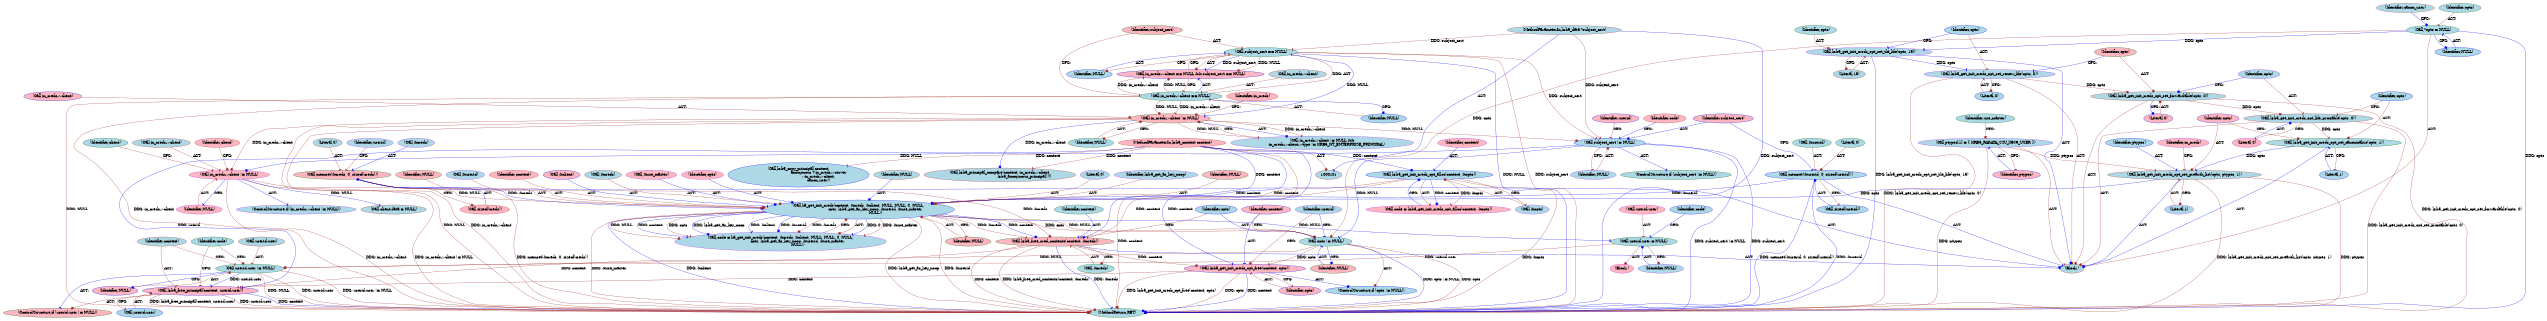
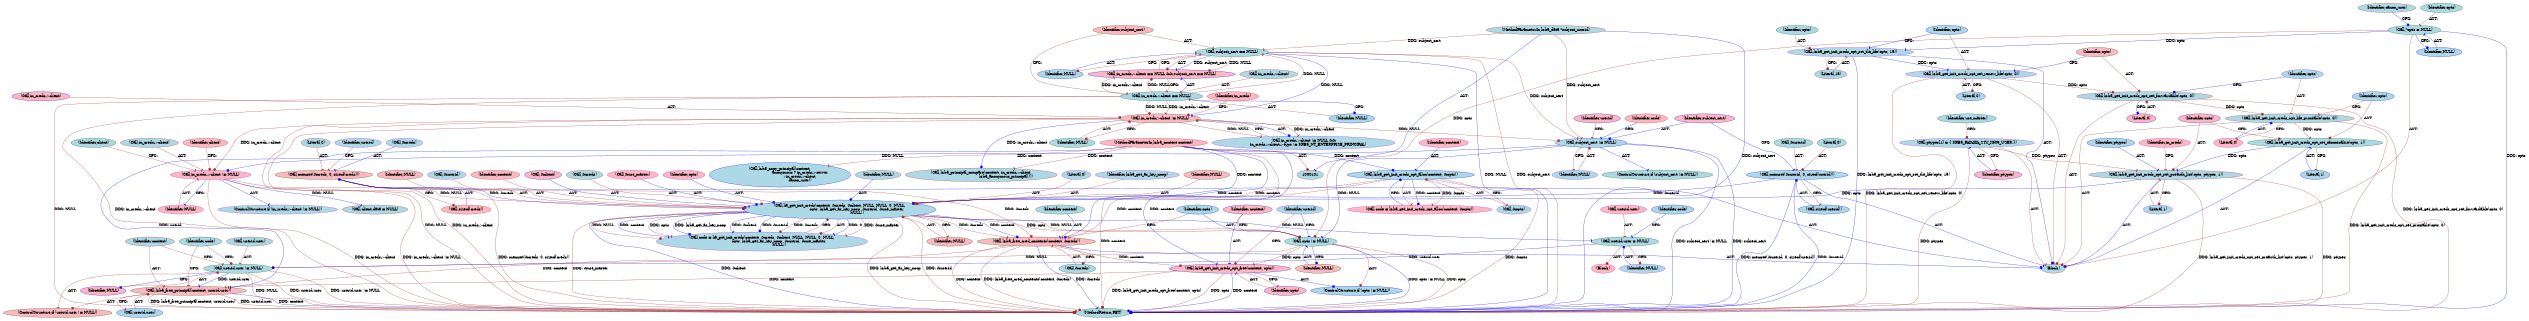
  digraph {
    node [color=blue fillcolor=lightblue style=filled]
    edge [arrowhead=tee color=brown]
-   n1 [fillcolor=lightpink label="(Call,krb5_free_principal(context, userid.user))"]
+   n1 [color=darkgreen fillcolor=lightpink label="(Call,krb5_free_principal(context, userid.user))"]
    n2 [color=darkgreen label="(MethodReturn,RET)"]
    n3 [color=darkgreen fillcolor=lightpink label="(ControlStructure,if (userid.user != NULL))"]
    n4 [label="(Call,userid.user)"]
    n5 [color=darkgreen fillcolor=lightpink label="(Call,krb5_free_cred_contents(context, &creds))"]
    n6 [fillcolor=lightpink label="(Call,krb5_get_init_creds_opt_free(context, opts))"]
    n7 [color=brown label="(Block,)"]
    n8 [color=darkgreen label="(Call,&creds)"]
    n9 [label="(ControlStructure,if (opts != NULL))"]
    n10 [fillcolor=lightpink label="(Identifier,opts)"]
    n11 [label="(Call,krb5_get_init_creds_opt_alloc(context, &opts))"]
    n12 [label="(Call,k5_get_init_creds(context, &creds, &client, NULL, NULL, 0, NULL,\n                              opts, krb5_get_as_key_noop, &userid, &use_master,\n                              NULL))"]
    n13 [color=purple label="(Call,&opts)"]
    n14 [color=purple fillcolor=lightpink label="(Call,code = krb5_get_init_creds_opt_alloc(context, &opts))"]
    n15 [color=darkgreen label="(Call,opts != NULL)"]
    n16 [color=darkgreen label="(Call,userid.user = NULL)"]
    n17 [color=darkgreen fillcolor=lightpink label="(Identifier,NULL)"]
    n18 [color=purple label="(Call,code = k5_get_init_creds(context, &creds, &client, NULL, NULL, 0, NULL,\n                              opts, krb5_get_as_key_noop, &userid, &use_master,\n                              NULL))"]
    n19 [color=brown fillcolor=lightpink label="(MethodParameterIn,krb5_context context)"]
    n20 [label="(Call,krb5_copy_principal(context,\n                                   anonymous ? in_creds->server\n                                   : in_creds->client,\n                                   canon_user))"]
    n21 [color=brown label="(Call,krb5_principal_compare(context, in_creds->client,\n                                           krb5_anonymous_principal()))"]
    1000101 [color=brown]
    n23 [color=darkgreen label="(Call,userid.user != NULL)"]
    n24 [color=darkgreen fillcolor=lightpink label="(Identifier,NULL)"]
    n25 [color=purple label="(Identifier,NULL)"]
    n26 [color=purple fillcolor=lightpink label="(Block,)"]
    n27 [color=darkgreen fillcolor=lightpink label="(Call,memset(&creds, 0, sizeof(creds)))"]
    n28 [color=brown fillcolor=lightpink label="(Call,sizeof(creds))"]
    n29 [color=purple fillcolor=lightpink label="(Call,in_creds->client != NULL)"]
    n30 [color=brown label="(Call,client.data = NULL)"]
    n31 [color=purple fillcolor=lightpink label="(Identifier,NULL)"]
    n32 [color=purple label="(ControlStructure,if (in_creds->client != NULL))"]
    n33 [color=darkgreen fillcolor=lightpink label="(Call,in_creds->client != NULL)"]
    n34 [label="(Call,subject_cert != NULL)"]
    n35 [color=darkgreen label="(Identifier,NULL)"]
    n36 [color=purple label="(Call,in_creds->client != NULL &&\n        in_creds->client->type != KRB5_NT_ENTERPRISE_PRINCIPAL)"]
    n37 [color=purple label="(Identifier,NULL)"]
    n38 [color=darkgreen label="(ControlStructure,if (subject_cert != NULL))"]
    n39 [color=darkgreen label="(Call,in_creds->client == NULL)"]
    n40 [color=darkgreen label="(Call,subject_cert == NULL)"]
    n41 [fillcolor=lightpink label="(Call,in_creds->client == NULL && subject_cert == NULL)"]
    n42 [label="(Identifier,NULL)"]
    n43 [label="(Identifier,NULL)"]
-   n44 [color=brown label="(MethodParameterIn,krb5_data *subject_cert)"]
+   n44 [color=brown label="(MethodParameterIn,krb5_data *subject_userid)"]
    n45 [color=brown label="(Call,krb5_get_init_creds_opt_set_preauth_list(opts, ptypes, 1))"]
    n46 [color=purple label="(Literal,1)"]
    n47 [color=darkgreen label="(Call,krb5_get_init_creds_opt_set_canonicalize(opts, 1))"]
    n48 [label="(Literal,1)"]
    n49 [color=brown label="(Call,krb5_get_init_creds_opt_life_proxiable(opts, 0))"]
    n50 [color=purple fillcolor=lightpink label="(Literal,0)"]
    n51 [color=brown label="(Call,krb5_get_init_creds_opt_set_forwardable(opts, 0))"]
    n52 [fillcolor=lightpink label="(Literal,0)"]
    n53 [color=purple label="(Call,krb5_get_init_creds_opt_set_renew_life(opts, 0))"]
    n54 [label="(Literal,0)"]
    n55 [color=purple label="(Call,krb5_get_init_creds_opt_set_tkt_life(opts, 15))"]
    n56 [color=brown label="(Literal,15)"]
    n57 [color=darkgreen label="(Call,*opts = NULL)"]
    n58 [label="(Identifier,NULL)"]
    n59 [color=purple label="(Call,ptypes[1] = { KRB5_PADATA_S4U_X509_USER })"]
    n60 [fillcolor=lightpink label="(Identifier,ptypes)"]
    n61 [label="(Call,memset(&userid, 0, sizeof(userid)))"]
    n62 [label="(Call,sizeof(userid))"]
    n63 [fillcolor=lightpink label="(Identifier,NULL)"]
    n64 [color=brown label="(Call,userid.user)"]
    n65 [label="(Identifier,opts)"]
    n66 [fillcolor=lightpink label="(Identifier,userid)"]
    n67 [color=purple label="(Identifier,userid)"]
    n68 [fillcolor=lightpink label="(Identifier,context)"]
    n69 [color=purple fillcolor=lightpink label="(Call,userid.user)"]
    n70 [color=darkgreen fillcolor=lightpink label="(Identifier,subject_cert)"]
    n71 [color=purple label="(Call,&userid)"]
    n72 [label="(Identifier,ptypes)"]
    n73 [color=darkgreen fillcolor=lightpink label="(Identifier,opts)"]
    n74 [color=brown fillcolor=lightpink label="(Identifier,context)"]
    n75 [fillcolor=lightpink label="(Call,&client)"]
    n76 [label="(Identifier,opts)"]
    n77 [fillcolor=lightpink label="(Identifier,subject_cert)"]
    n78 [color=brown label="(Call,&creds)"]
    n79 [color=purple fillcolor=lightpink label="(Call,&use_master)"]
    n80 [color=purple fillcolor=lightpink label="(Identifier,in_creds)"]
    n81 [color=darkgreen label="(Identifier,client)"]
    n82 [color=purple fillcolor=lightpink label="(Identifier,opts)"]
    n83 [color=brown label="(Call,in_creds->client)"]
    n84 [color=darkgreen label="(Identifier,code)"]
    n85 [color=brown label="(Identifier,NULL)"]
    n86 [color=darkgreen label="(Call,&userid)"]
    n87 [color=purple label="(Literal,0)"]
    n88 [color=darkgreen label="(Identifier,context)"]
    n89 [color=brown label="(Identifier,context)"]
    n90 [color=darkgreen label="(Identifier,opts)"]
    n91 [color=brown fillcolor=lightpink label="(Identifier,client)"]
    n92 [color=purple label="(Identifier,userid)"]
    n93 [label="(Identifier,opts)"]
    n94 [color=purple label="(Identifier,opts)"]
    n95 [color=brown label="(Identifier,canon_user)"]
    n96 [color=purple label="(Identifier,krb5_get_as_key_noop)"]
    n97 [color=darkgreen label="(Literal,0)"]
    n98 [label="(Identifier,code)"]
    n99 [color=brown fillcolor=lightpink label="(Identifier,in_creds)"]
    n100 [color=brown label="(Call,in_creds->client)"]
    n101 [color=darkgreen label="(Identifier,opts)"]
    n102 [fillcolor=lightpink label="(Call,in_creds->client)"]
    n103 [fillcolor=lightpink label="(Identifier,opts)"]
    n104 [color=purple label="(Call,&creds)"]
    n105 [color=darkgreen fillcolor=lightpink label="(Identifier,NULL)"]
    n106 [color=darkgreen label="(Identifier,use_master)"]
    n107 [color=brown fillcolor=lightpink label="(Identifier,code)"]
    n108 [color=darkgreen fillcolor=lightpink label="(Identifier,NULL)"]
    n109 [color=brown label="(Literal,0)"]
    n110 [color=purple fillcolor=lightpink label="(Identifier,context)"]
    n1 -> n2 [color=blue label="DDG: context"]
    n1 -> n2 [arrowhead=box label="DDG: krb5_free_principal(context, userid.user)"]
    n1 -> n2 [label="DDG: userid.user"]
    n1 -> n3 [arrowhead=box label="AST: "]
    n1 -> n4 [label="CFG: "]
    n4 -> n1 [arrowhead=box label="AST: "]
    n5 -> n1 [label="DDG: context"]
    n5 -> n2 [arrowhead=box label="DDG: krb5_free_cred_contents(context, &creds)"]
    n5 -> n2 [color=blue label="DDG: &creds"]
    n5 -> n2 [label="DDG: context"]
    n5 -> n6 [arrowhead=box label="DDG: context"]
    n5 -> n7 [color=blue label="AST: "]
    n5 -> n8 [arrowhead=box label="CFG: "]
    n6 -> n1 [label="DDG: context"]
    n6 -> n2 [arrowhead=box label="DDG: krb5_get_init_creds_opt_free(context, opts)"]
    n6 -> n2 [arrowhead=box label="DDG: opts"]
    n6 -> n2 [arrowhead=box color=blue label="DDG: context"]
    n6 -> n9 [arrowhead=box color=blue label="AST: "]
    n6 -> n10 [label="CFG: "]
    n8 -> n5 [label="AST: "]
    n10 -> n6 [label="AST: "]
    n11 -> n2 [arrowhead=box label="DDG: &opts"]
    n11 -> n5 [label="DDG: context"]
    n11 -> n12 [arrowhead=box label="DDG: context"]
    n11 -> n13 [label="CFG: "]
    n11 -> n14 [label="AST: "]
    n11 -> n14 [arrowhead=box color=blue label="DDG: context"]
    n11 -> n14 [label="DDG: &opts"]
    n12 -> n2 [arrowhead=box color=blue label="DDG: &client"]
    n12 -> n2 [label="DDG: &userid"]
    n12 -> n2 [label="DDG: krb5_get_as_key_noop"]
    n12 -> n2 [arrowhead=box label="DDG: &use_master"]
    n12 -> n5 [arrowhead=box color=blue label="DDG: context"]
    n12 -> n5 [label="DDG: &creds"]
    n12 -> n15 [arrowhead=box label="DDG: opts"]
    n12 -> n15 [label="DDG: NULL"]
    n12 -> n16 [color=blue label="DDG: NULL"]
    n12 -> n17 [label="CFG: "]
    n12 -> n18 [arrowhead=box label="AST: "]
    n12 -> n18 [color=blue label="DDG: 0"]
    n12 -> n18 [label="DDG: &use_master"]
    n12 -> n18 [arrowhead=box label="DDG: NULL"]
    n12 -> n18 [color=blue label="DDG: context"]
    n12 -> n18 [label="DDG: opts"]
    n12 -> n18 [arrowhead=box color=blue label="DDG: krb5_get_as_key_noop"]
    n12 -> n18 [color=blue label="DDG: &client"]
    n12 -> n18 [arrowhead=box color=blue label="DDG: &userid"]
    n12 -> n18 [arrowhead=box label="DDG: &creds"]
    n13 -> n11 [arrowhead=box label="AST: "]
    n14 -> n11 [arrowhead=box color=blue label="CFG: "]
    n15 -> n2 [arrowhead=box color=blue label="DDG: opts != NULL"]
    n15 -> n2 [label="DDG: opts"]
    n15 -> n6 [label="DDG: opts"]
    n15 -> n9 [arrowhead=box label="AST: "]
    n15 -> n23 [arrowhead=box label="DDG: NULL"]
    n15 -> n24 [arrowhead=box color=blue label="CFG: "]
-   n16 -> n23 [arrowhead=box label="DDG: userid.user"]
+   n16 -> n23 [arrowhead=box color=blue label="DDG: userid.user"]
    n16 -> n25 [arrowhead=box label="CFG: "]
    n16 -> n26 [arrowhead=box label="AST: "]
    n17 -> n12 [arrowhead=box label="AST: "]
    n18 -> n12 [arrowhead=box label="CFG: "]
    n19 -> n1 [color=blue label="DDG: userid"]
    n19 -> n2 [arrowhead=box label="DDG: context"]
    n19 -> n5 [arrowhead=box color=blue label="DDG: context"]
    n19 -> n6 [color=blue label="DDG: context"]
    n19 -> n11 [arrowhead=box color=blue label="DDG: context"]
    n19 -> n12 [color=blue label="DDG: context"]
    n19 -> n20 [label="DDG: context"]
    n19 -> n21 [label="DDG: context"]
    n19 -> 1000101 [arrowhead=box label="AST: "]
    n23 -> n1 [color=blue label="DDG: userid.user"]
    n23 -> n2 [label="DDG: userid.user"]
    n23 -> n2 [arrowhead=box label="DDG: userid.user != NULL"]
    n23 -> n2 [arrowhead=box label="DDG: NULL"]
-   n23 -> n3 [color=blue label="AST: "]
+   n23 -> n3 [label="AST: "]
    n23 -> n63 [arrowhead=box color=blue label="CFG: "]
    n24 -> n15 [color=blue label="AST: "]
    n25 -> n16 [arrowhead=box color=blue label="AST: "]
    n27 -> n2 [label="DDG: memset(&creds, 0, sizeof(creds))"]
    n27 -> n5 [arrowhead=box label="DDG: &creds"]
    n27 -> n7 [arrowhead=box color=blue label="AST: "]
    n27 -> n12 [arrowhead=box color=blue label="DDG: &creds"]
    n27 -> n28 [arrowhead=box label="CFG: "]
    n28 -> n27 [arrowhead=box color=blue label="AST: "]
    n29 -> n2 [label="DDG: in_creds->client != NULL"]
    n29 -> n2 [arrowhead=box label="DDG: in_creds->client"]
    n29 -> n12 [arrowhead=box label="DDG: NULL"]
    n29 -> n30 [color=blue label="DDG: NULL"]
    n29 -> n31 [color=blue label="CFG: "]
    n29 -> n32 [color=blue label="AST: "]
    n31 -> n29 [label="AST: "]
    n33 -> n2 [arrowhead=box label="DDG: in_creds->client"]
    n33 -> n2 [arrowhead=box label="DDG: NULL"]
    n33 -> n21 [arrowhead=box color=blue label="DDG: in_creds->client"]
    n33 -> n29 [arrowhead=box label="DDG: in_creds->client"]
    n33 -> n34 [arrowhead=box label="DDG: NULL"]
    n33 -> n35 [arrowhead=box label="CFG: "]
    n33 -> n36 [arrowhead=box color=blue label="AST: "]
    n33 -> n36 [label="DDG: in_creds->client"]
    n33 -> n36 [label="DDG: NULL"]
    n34 -> n2 [arrowhead=box color=blue label="DDG: subject_cert != NULL"]
    n34 -> n2 [color=blue label="DDG: subject_cert"]
    n34 -> n15 [color=blue label="DDG: NULL"]
    n34 -> n29 [arrowhead=box color=blue label="DDG: NULL"]
    n34 -> n37 [label="CFG: "]
    n34 -> n38 [color=blue label="AST: "]
    n35 -> n33 [arrowhead=box label="AST: "]
    n36 -> n33 [arrowhead=box label="CFG: "]
    n37 -> n34 [arrowhead=box label="AST: "]
    n39 -> n2 [arrowhead=box label="DDG: NULL"]
    n39 -> n2 [label="DDG: in_creds->client"]
    n39 -> n33 [label="DDG: in_creds->client"]
    n39 -> n33 [arrowhead=box label="DDG: NULL"]
-   n39 -> n40 [label="DDG: AST"]
+   n39 -> n40 [label="DDG: NULL"]
    n39 -> n41 [color=blue label="AST: "]
    n39 -> n41 [label="DDG: in_creds->client"]
    n39 -> n41 [arrowhead=box label="DDG: NULL"]
    n39 -> n42 [arrowhead=box color=blue label="CFG: "]
    n40 -> n2 [arrowhead=box label="DDG: subject_cert"]
    n40 -> n2 [color=blue label="DDG: NULL"]
    n40 -> n33 [color=blue label="DDG: NULL"]
    n40 -> n34 [label="DDG: subject_cert"]
    n40 -> n41 [arrowhead=box label="AST: "]
    n40 -> n41 [color=blue label="DDG: subject_cert"]
    n40 -> n41 [arrowhead=box label="DDG: NULL"]
    n40 -> n43 [arrowhead=box label="CFG: "]
    n41 -> n39 [label="CFG: "]
    n41 -> n40 [label="CFG: "]
    n42 -> n39 [label="AST: "]
    n43 -> n40 [color=blue label="AST: "]
    n44 -> n2 [arrowhead=box color=blue label="DDG: subject_cert"]
    n44 -> 1000101 [color=blue label="AST: "]
    n44 -> n34 [label="DDG: subject_cert"]
    n44 -> n40 [label="DDG: subject_cert"]
    n45 -> n2 [label="DDG: ptypes"]
    n45 -> n2 [arrowhead=box label="DDG: krb5_get_init_creds_opt_set_preauth_list(opts, ptypes, 1)"]
    n45 -> n7 [arrowhead=box color=blue label="AST: "]
    n45 -> n12 [color=blue label="DDG: opts"]
    n45 -> n46 [arrowhead=box label="CFG: "]
    n46 -> n45 [label="AST: "]
    n47 -> n7 [arrowhead=box color=blue label="AST: "]
    n47 -> n45 [color=blue label="DDG: opts"]
    n47 -> n48 [label="CFG: "]
    n48 -> n47 [color=blue label="AST: "]
    n49 -> n2 [arrowhead=box label="DDG: krb5_get_init_creds_opt_set_proxiable(opts, 0)"]
    n49 -> n7 [arrowhead=box label="AST: "]
    n49 -> n47 [label="DDG: opts"]
    n49 -> n50 [label="CFG: "]
    n50 -> n49 [arrowhead=box color=blue label="AST: "]
    n51 -> n2 [arrowhead=box label="DDG: krb5_get_init_creds_opt_set_forwardable(opts, 0)"]
    n51 -> n7 [arrowhead=box label="AST: "]
    n51 -> n49 [arrowhead=box label="DDG: opts"]
    n51 -> n52 [arrowhead=box color=blue label="CFG: "]
    n52 -> n51 [arrowhead=box label="AST: "]
    n53 -> n2 [arrowhead=box label="DDG: krb5_get_init_creds_opt_set_renew_life(opts, 0)"]
    n53 -> n7 [arrowhead=box label="AST: "]
    n53 -> n51 [arrowhead=box label="DDG: opts"]
    n53 -> n54 [arrowhead=box label="CFG: "]
    n54 -> n53 [label="AST: "]
    n55 -> n2 [color=blue label="DDG: krb5_get_init_creds_opt_set_tkt_life(opts, 15)"]
    n55 -> n7 [arrowhead=box color=blue label="AST: "]
    n55 -> n53 [color=blue label="DDG: opts"]
    n55 -> n56 [arrowhead=box label="CFG: "]
    n56 -> n55 [label="AST: "]
    n57 -> n2 [color=blue label="DDG: opts"]
    n57 -> n7 [label="AST: "]
    n57 -> n15 [arrowhead=box label="DDG: opts"]
    n57 -> n55 [color=blue label="DDG: opts"]
    n57 -> n58 [arrowhead=box color=blue label="CFG: "]
    n58 -> n57 [color=blue label="AST: "]
    n59 -> n2 [label="DDG: ptypes"]
    n59 -> n7 [label="AST: "]
    n59 -> n45 [label="DDG: ptypes"]
    n59 -> n60 [label="CFG: "]
    n60 -> n59 [color=blue label="AST: "]
    n61 -> n2 [arrowhead=box color=blue label="DDG: &userid"]
    n61 -> n2 [arrowhead=box color=blue label="DDG: memset(&userid, 0, sizeof(userid))"]
    n61 -> n7 [color=blue label="AST: "]
    n61 -> n12 [color=blue label="DDG: &userid"]
    n61 -> n62 [label="CFG: "]
    n62 -> n61 [arrowhead=box color=blue label="AST: "]
    n63 -> n23 [arrowhead=box label="AST: "]
    n64 -> n23 [label="AST: "]
    n65 -> n5 [label="CFG: "]
    n65 -> n15 [color=blue label="AST: "]
    n66 -> n34 [label="CFG: "]
    n67 -> n27 [label="CFG: "]
    n68 -> n6 [color=blue label="AST: "]
    n68 -> n15 [label="CFG: "]
    n69 -> n16 [label="AST: "]
    n70 -> n39 [label="CFG: "]
    n70 -> n40 [label="AST: "]
    n71 -> n12 [arrowhead=box label="AST: "]
    n72 -> n45 [color=blue label="AST: "]
    n73 -> n51 [arrowhead=box label="AST: "]
    n73 -> n53 [color=blue label="CFG: "]
    n74 -> n12 [arrowhead=box label="AST: "]
    n75 -> n12 [color=blue label="AST: "]
    n76 -> n53 [label="AST: "]
    n76 -> n55 [color=blue label="CFG: "]
    n77 -> n34 [arrowhead=box color=blue label="AST: "]
    n77 -> n61 [color=blue label="CFG: "]
    n78 -> n12 [arrowhead=box label="AST: "]
    n79 -> n12 [arrowhead=box color=blue label="AST: "]
    n80 -> n45 [label="CFG: "]
    n81 -> n29 [label="CFG: "]
    n82 -> n12 [arrowhead=box color=blue label="AST: "]
    n83 -> n29 [label="AST: "]
    n84 -> n1 [label="CFG: "]
    n84 -> n23 [arrowhead=box label="CFG: "]
    n85 -> n12 [arrowhead=box color=blue label="AST: "]
    n86 -> n61 [label="AST: "]
    n87 -> n12 [arrowhead=box label="AST: "]
    n88 -> n5 [color=blue label="AST: "]
    n89 -> n1 [label="AST: "]
    n89 -> n23 [label="CFG: "]
    n90 -> n55 [arrowhead=box label="AST: "]
    n91 -> n29 [arrowhead=box label="CFG: "]
    n92 -> n6 [arrowhead=box label="CFG: "]
    n92 -> n15 [color=blue label="CFG: "]
    n93 -> n47 [arrowhead=box label="AST: "]
    n93 -> n49 [label="CFG: "]
    n94 -> n49 [label="AST: "]
    n94 -> n51 [arrowhead=box color=blue label="CFG: "]
    n95 -> n57 [arrowhead=box color=blue label="CFG: "]
    n96 -> n12 [arrowhead=box label="AST: "]
    n97 -> n61 [arrowhead=box label="AST: "]
    n98 -> n16 [color=blue label="CFG: "]
    n99 -> n33 [arrowhead=box label="CFG: "]
    n100 -> n39 [label="AST: "]
    n101 -> n57 [label="AST: "]
    n102 -> n33 [arrowhead=box label="AST: "]
    n103 -> n45 [arrowhead=box label="AST: "]
    n103 -> n47 [arrowhead=box label="CFG: "]
    n104 -> n27 [color=blue label="AST: "]
    n105 -> n12 [label="AST: "]
    n106 -> n59 [arrowhead=box label="CFG: "]
    n107 -> n34 [color=blue label="CFG: "]
    n108 -> n12 [label="AST: "]
    n109 -> n27 [label="AST: "]
    n110 -> n11 [color=blue label="AST: "]
  }
